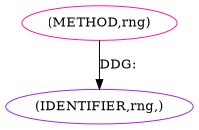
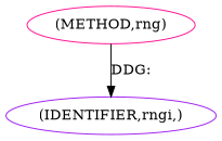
  digraph {
    fontname="DejaVu Serif"
    node [fontname="DejaVu Serif"]
    n1 [label="(METHOD,rng)" color=deeppink]
-   n2 [label="(IDENTIFIER,rng,)" color=purple]
+   n2 [label="(IDENTIFIER,rngi,)" color=purple]
    n1 -> n2 [label="DDG: " fontname="DejaVu Serif"]
  }
